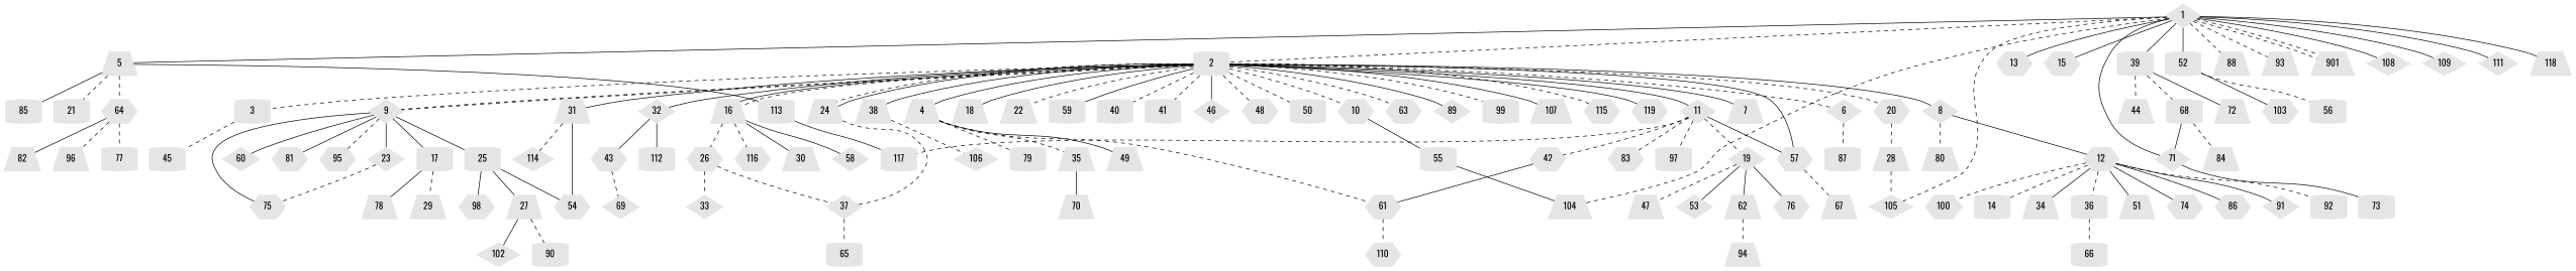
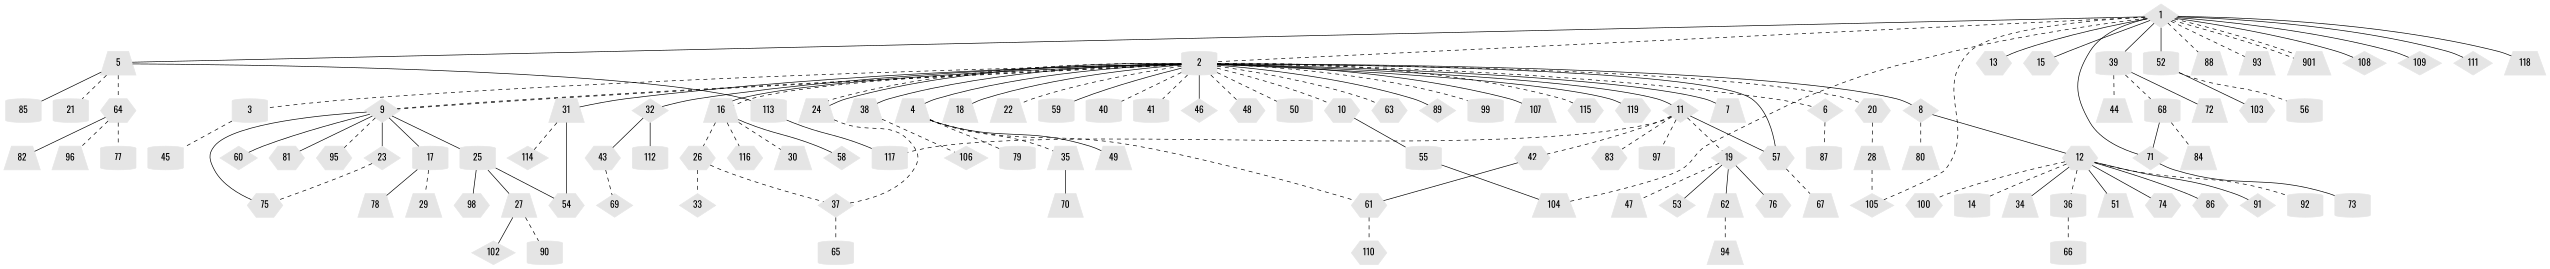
  graph {
    fontname=Oswald
    node [color=gray90 fontname=Oswald shape=trapezium style=filled]
    edge [fontname=Oswald style=dashed]
    1 [shape=diamond]
    2 [shape=cylinder]
    5
    13 [shape=hexagon]
    15 [shape=hexagon]
    39 [shape=cylinder]
    52 [shape=cylinder]
    71 [shape=diamond]
    88
    93
    n11 [label=901]
    104
    105 [shape=diamond]
    108 [shape=diamond]
    109 [shape=diamond]
    111 [shape=diamond]
    118
    3 [shape=cylinder]
    4
    6 [shape=diamond]
    7
    8 [shape=diamond]
    9 [shape=diamond]
    10 [shape=hexagon]
    11 [shape=diamond]
    16
    18
    20 [shape=hexagon]
    22
    24
    31
    32 [shape=diamond]
    38
    40 [shape=cylinder]
    41 [shape=cylinder]
    46 [shape=diamond]
    48 [shape=hexagon]
    50 [shape=cylinder]
    57 [shape=hexagon]
    59 [shape=cylinder]
    63 [shape=hexagon]
    89 [shape=diamond]
    99 [shape=cylinder]
    107
    115 [shape=hexagon]
    119 [shape=hexagon]
    21 [shape=cylinder]
    64 [shape=hexagon]
    85 [shape=cylinder]
    113 [shape=cylinder]
    44
    68 [shape=cylinder]
    72
    56 [shape=cylinder]
    103 [shape=hexagon]
    73 [shape=cylinder]
    45 [shape=cylinder]
    35
    49
    61 [shape=hexagon]
    79 [shape=cylinder]
    87 [shape=cylinder]
    12 [shape=hexagon]
    80
    17 [shape=cylinder]
    23 [shape=diamond]
    25 [shape=cylinder]
    60 [shape=diamond]
    75 [shape=hexagon]
    81 [shape=hexagon]
    95 [shape=hexagon]
    55 [shape=cylinder]
    19 [shape=diamond]
    42 [shape=hexagon]
    83 [shape=hexagon]
    97 [shape=cylinder]
    117 [shape=cylinder]
    26 [shape=hexagon]
    30
    58 [shape=diamond]
    116 [shape=hexagon]
    28
    37 [shape=diamond]
    54 [shape=hexagon]
    114 [shape=diamond]
    43 [shape=hexagon]
    112 [shape=cylinder]
    106 [shape=diamond]
    67
    70
    110 [shape=hexagon]
    77 [shape=cylinder]
    82
    96
    14 [shape=cylinder]
    34
    36 [shape=cylinder]
    51
    74 [shape=hexagon]
    86 [shape=hexagon]
    91 [shape=diamond]
    92 [shape=cylinder]
    100 [shape=hexagon]
    29
    78
    27
    98 [shape=hexagon]
    47
    53 [shape=diamond]
    62
    76 [shape=hexagon]
    66 [shape=cylinder]
    33 [shape=diamond]
    94
    65 [shape=cylinder]
    90 [shape=cylinder]
    102 [shape=diamond]
    69 [shape=diamond]
    84
    1 -- 2
    1 -- 5 [style=solid]
    1 -- 13 [style=solid]
    1 -- 15 [style=solid]
    1 -- 39 [style=solid]
    1 -- 52 [style=solid]
    1 -- 71 [style=solid]
    1 -- 88
    1 -- 93
    1 -- n11
    1 -- n11
    1 -- 104
    1 -- 105
    1 -- 108 [style=solid]
    1 -- 109 [style=solid]
    1 -- 111 [style=solid]
    1 -- 118 [style=solid]
    2 -- 3
    2 -- 4 [style=solid]
    2 -- 6
    2 -- 7 [style=solid]
    2 -- 8 [style=solid]
    2 -- 9
    2 -- 9
    2 -- 10
    2 -- 11 [style=solid]
    2 -- 16 [style=solid]
    2 -- 16
    2 -- 18 [style=solid]
    2 -- 20
    2 -- 22
    2 -- 24
    2 -- 24 [style=solid]
    2 -- 31 [style=solid]
    2 -- 32 [style=solid]
    2 -- 38 [style=solid]
    2 -- 40
    2 -- 41
    2 -- 46 [style=solid]
    2 -- 48
    2 -- 50
    2 -- 57 [style=solid]
    2 -- 59 [style=solid]
    2 -- 63
    2 -- 89 [style=solid]
    2 -- 99
    2 -- 107 [style=solid]
    2 -- 115
    2 -- 119 [style=solid]
    5 -- 21
    5 -- 64
    5 -- 85 [style=solid]
    5 -- 113 [style=solid]
    39 -- 44
    39 -- 68
    39 -- 72 [style=solid]
    52 -- 56
    52 -- 103 [style=solid]
    71 -- 73 [style=solid]
    3 -- 45
    4 -- 35
    4 -- 49 [style=solid]
    4 -- 61
    4 -- 79
    6 -- 87
    8 -- 12 [style=solid]
    8 -- 80
    9 -- 17 [style=solid]
    9 -- 23 [style=solid]
    9 -- 25 [style=solid]
    9 -- 60 [style=solid]
    9 -- 75 [style=solid]
    9 -- 81 [style=solid]
    9 -- 95
    10 -- 55 [style=solid]
    11 -- 57 [style=solid]
    11 -- 19
    11 -- 42
    11 -- 83
    11 -- 97
    11 -- 117
    16 -- 26
-   16 -- 30 [style=solid]
+   16 -- 30
    16 -- 58 [style=solid]
    16 -- 116
    20 -- 28
    24 -- 37
    31 -- 54 [style=solid]
    31 -- 114
    32 -- 43 [style=solid]
    32 -- 112 [style=solid]
    38 -- 106
    57 -- 67
    64 -- 77
    64 -- 82 [style=solid]
    64 -- 96
    113 -- 117 [style=solid]
    68 -- 71 [style=solid]
    68 -- 84
    35 -- 70 [style=solid]
    61 -- 110
    12 -- 14
    12 -- 34 [style=solid]
    12 -- 36
    12 -- 51 [style=solid]
    12 -- 74 [style=solid]
    12 -- 86 [style=solid]
    12 -- 91 [style=solid]
    12 -- 92
    12 -- 100
    17 -- 29
    17 -- 78 [style=solid]
    23 -- 75
    25 -- 54 [style=solid]
    25 -- 27 [style=solid]
    25 -- 98 [style=solid]
    55 -- 104 [style=solid]
    19 -- 47
    19 -- 53 [style=solid]
    19 -- 62 [style=solid]
    19 -- 76 [style=solid]
    42 -- 61 [style=solid]
    26 -- 37
    26 -- 33
    28 -- 105
    37 -- 65
    43 -- 69
    36 -- 66
    27 -- 90
    27 -- 102 [style=solid]
    62 -- 94
  }
